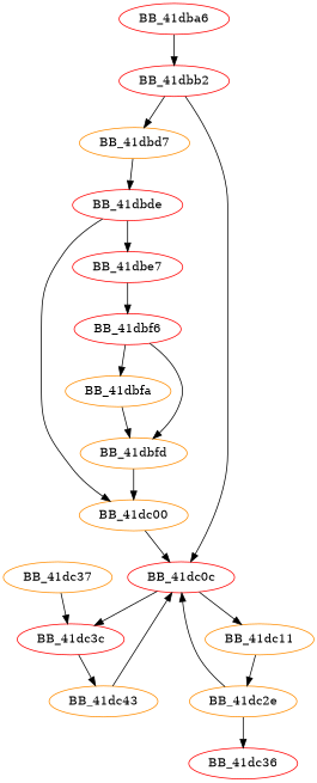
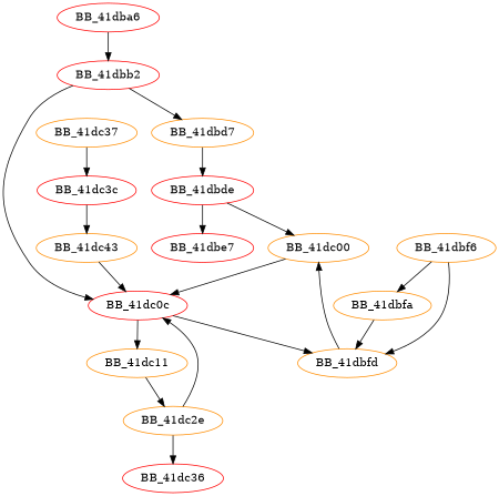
  digraph {
    node [color=darkorange]
    BB_41dba6 [color=red]
    BB_41dbb2 [color=red]
    BB_41dbd7
    BB_41dc0c [color=red]
    BB_41dbde [color=red]
    BB_41dc11
    BB_41dc3c [color=red]
    BB_41dbe7 [color=red]
    BB_41dc00
    BB_41dc2e
    BB_41dc36 [color=red]
    BB_41dc43
-   BB_41dbf6 [color=red]
+   BB_41dbf6
    BB_41dbfa
    BB_41dbfd
    BB_41dc37
    BB_41dba6 -> BB_41dbb2
    BB_41dbb2 -> BB_41dbd7
    BB_41dbb2 -> BB_41dc0c
    BB_41dbd7 -> BB_41dbde
    BB_41dc0c -> BB_41dc11
-   BB_41dc0c -> BB_41dc3c
+   BB_41dc0c -> BB_41dbfd
    BB_41dbde -> BB_41dbe7
    BB_41dbde -> BB_41dc00
    BB_41dc11 -> BB_41dc2e
    BB_41dc3c -> BB_41dc43
-   BB_41dbe7 -> BB_41dbf6
    BB_41dc00 -> BB_41dc0c
    BB_41dc2e -> BB_41dc0c
    BB_41dc2e -> BB_41dc36
    BB_41dc43 -> BB_41dc0c
    BB_41dbf6 -> BB_41dbfa
    BB_41dbf6 -> BB_41dbfd
    BB_41dbfa -> BB_41dbfd
    BB_41dbfd -> BB_41dc00
    BB_41dc37 -> BB_41dc3c
  }
